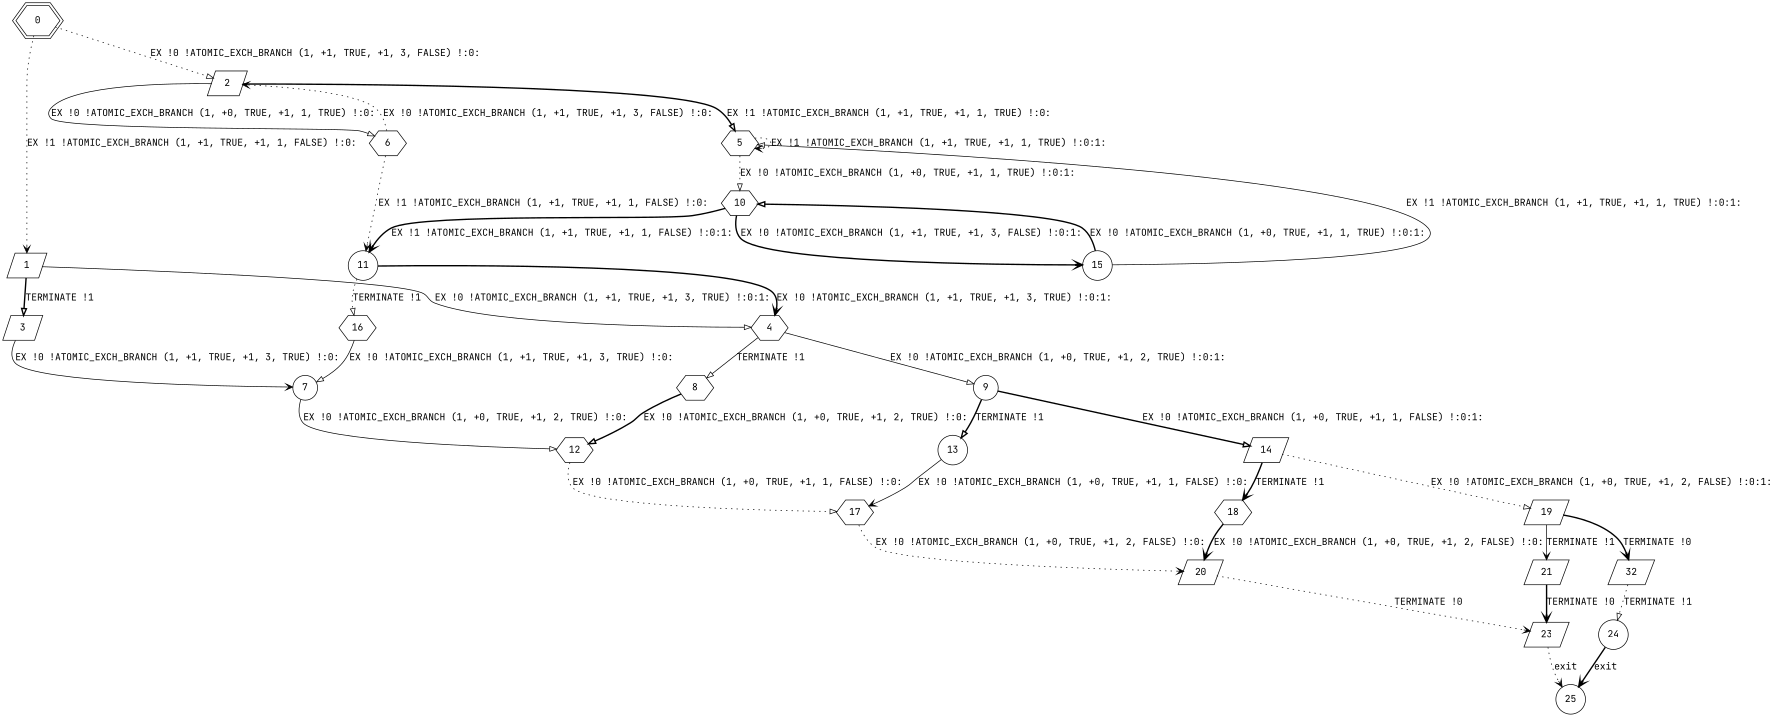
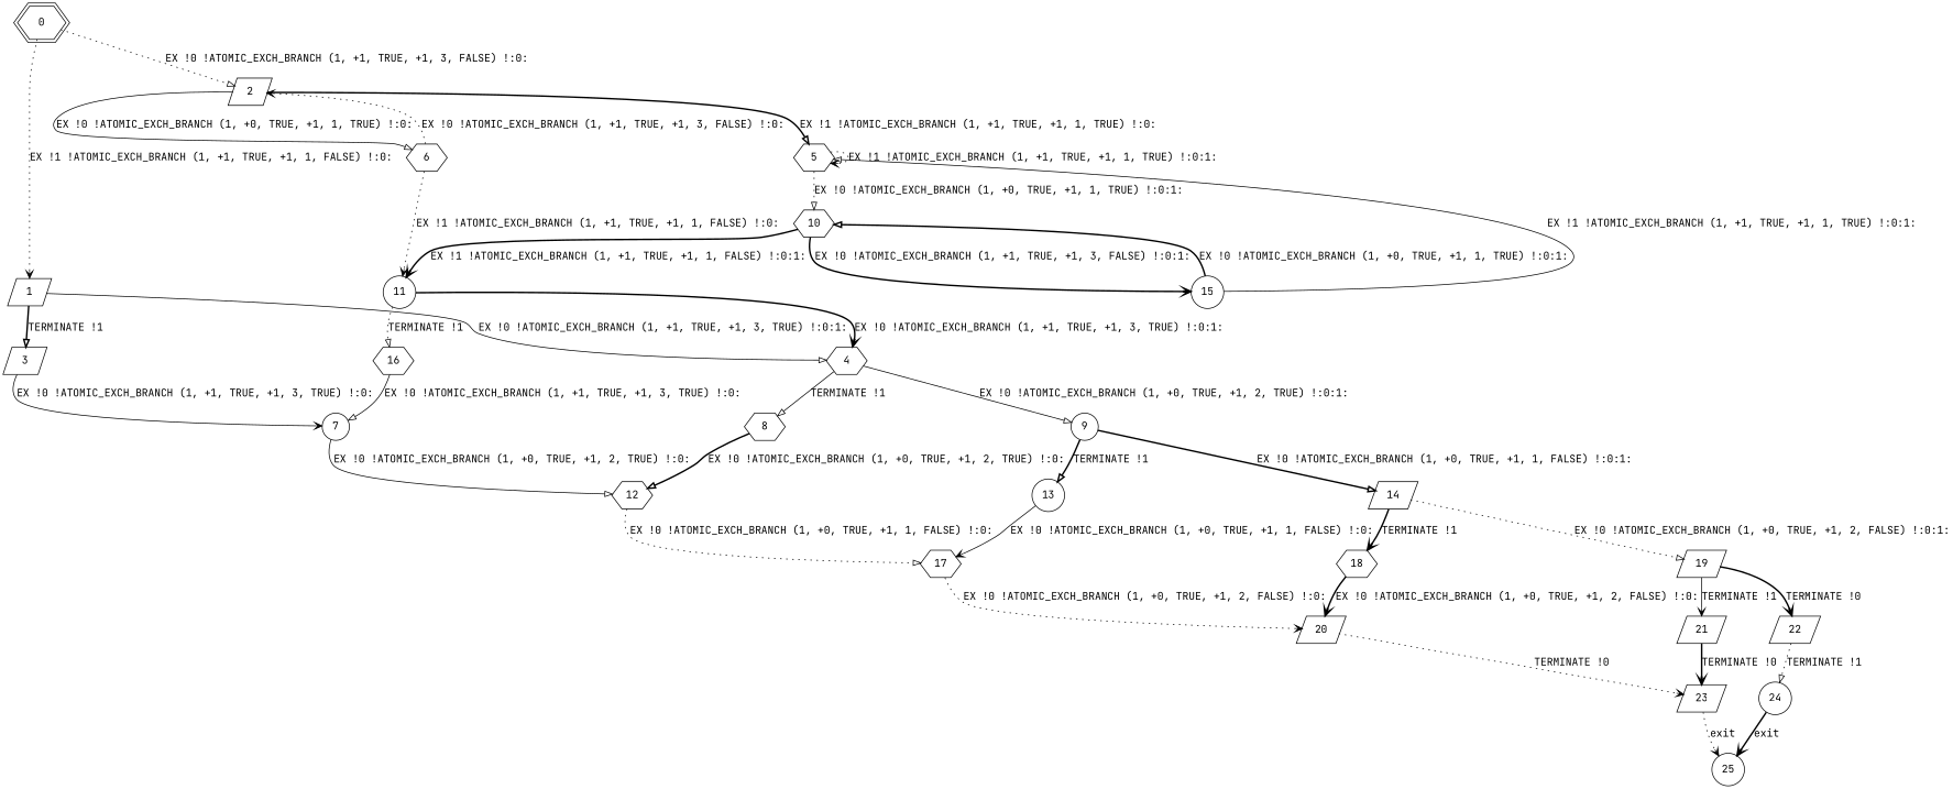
  digraph {
    fontname="JetBrains Mono"
    node [fontname="JetBrains Mono" shape=hexagon]
    edge [arrowhead=onormal fontname="JetBrains Mono" style=bold]
    0 [peripheries=2]
    1 [shape=parallelogram]
    2 [shape=parallelogram]
    3 [shape=parallelogram]
    4
    5
    6
    7 [shape=circle]
    8
    9 [shape=circle]
    10
    11 [shape=circle]
    12
    13 [shape=circle]
    14 [shape=parallelogram]
    15 [shape=circle]
    16
    17
    18
    19 [shape=parallelogram]
    20 [shape=parallelogram]
    21 [shape=parallelogram]
-   22 [shape=parallelogram label=32]
+   22 [shape=parallelogram]
    23 [shape=parallelogram]
    24 [shape=circle]
    25 [shape=circle]
    0 -> 1 [arrowhead=vee label="EX !1 !ATOMIC_EXCH_BRANCH (1, +1, TRUE, +1, 1, FALSE) !:0:" style=dotted]
    0 -> 2 [label="EX !0 !ATOMIC_EXCH_BRANCH (1, +1, TRUE, +1, 3, FALSE) !:0:" style=dotted]
    1 -> 3 [label="TERMINATE !1"]
    1 -> 4 [label="EX !0 !ATOMIC_EXCH_BRANCH (1, +1, TRUE, +1, 3, TRUE) !:0:1:" style=solid]
    2 -> 5 [label="EX !1 !ATOMIC_EXCH_BRANCH (1, +1, TRUE, +1, 1, TRUE) !:0:"]
    2 -> 6 [label="EX !0 !ATOMIC_EXCH_BRANCH (1, +0, TRUE, +1, 1, TRUE) !:0:" style=solid]
    3 -> 7 [arrowhead=vee label="EX !0 !ATOMIC_EXCH_BRANCH (1, +1, TRUE, +1, 3, TRUE) !:0:" style=solid]
    4 -> 8 [label="TERMINATE !1" style=solid]
    4 -> 9 [label="EX !0 !ATOMIC_EXCH_BRANCH (1, +0, TRUE, +1, 2, TRUE) !:0:1:" style=solid]
    5 -> 5 [arrowhead=vee label="EX !1 !ATOMIC_EXCH_BRANCH (1, +1, TRUE, +1, 1, TRUE) !:0:1:" style=dotted]
    5 -> 10 [label="EX !0 !ATOMIC_EXCH_BRANCH (1, +0, TRUE, +1, 1, TRUE) !:0:1:" style=dotted]
    6 -> 2 [arrowhead=vee label="EX !0 !ATOMIC_EXCH_BRANCH (1, +1, TRUE, +1, 3, FALSE) !:0:" style=dotted]
    6 -> 11 [arrowhead=vee label="EX !1 !ATOMIC_EXCH_BRANCH (1, +1, TRUE, +1, 1, FALSE) !:0:" style=dotted]
    7 -> 12 [label="EX !0 !ATOMIC_EXCH_BRANCH (1, +0, TRUE, +1, 2, TRUE) !:0:" style=solid]
    8 -> 12 [label="EX !0 !ATOMIC_EXCH_BRANCH (1, +0, TRUE, +1, 2, TRUE) !:0:"]
    9 -> 13 [label="TERMINATE !1"]
    9 -> 14 [label="EX !0 !ATOMIC_EXCH_BRANCH (1, +0, TRUE, +1, 1, FALSE) !:0:1:"]
    10 -> 11 [arrowhead=vee label="EX !1 !ATOMIC_EXCH_BRANCH (1, +1, TRUE, +1, 1, FALSE) !:0:1:"]
    10 -> 15 [arrowhead=vee label="EX !0 !ATOMIC_EXCH_BRANCH (1, +1, TRUE, +1, 3, FALSE) !:0:1:"]
    11 -> 4 [arrowhead=vee label="EX !0 !ATOMIC_EXCH_BRANCH (1, +1, TRUE, +1, 3, TRUE) !:0:1:"]
    11 -> 16 [label="TERMINATE !1" style=dotted]
    12 -> 17 [label="EX !0 !ATOMIC_EXCH_BRANCH (1, +0, TRUE, +1, 1, FALSE) !:0:" style=dotted]
    13 -> 17 [arrowhead=vee label="EX !0 !ATOMIC_EXCH_BRANCH (1, +0, TRUE, +1, 1, FALSE) !:0:" style=solid]
    14 -> 18 [arrowhead=vee label="TERMINATE !1"]
    14 -> 19 [label="EX !0 !ATOMIC_EXCH_BRANCH (1, +0, TRUE, +1, 2, FALSE) !:0:1:" style=dotted]
    15 -> 5 [label="EX !1 !ATOMIC_EXCH_BRANCH (1, +1, TRUE, +1, 1, TRUE) !:0:1:" style=solid]
    15 -> 10 [label="EX !0 !ATOMIC_EXCH_BRANCH (1, +0, TRUE, +1, 1, TRUE) !:0:1:"]
    16 -> 7 [label="EX !0 !ATOMIC_EXCH_BRANCH (1, +1, TRUE, +1, 3, TRUE) !:0:" style=solid]
    17 -> 20 [arrowhead=vee label="EX !0 !ATOMIC_EXCH_BRANCH (1, +0, TRUE, +1, 2, FALSE) !:0:" style=dotted]
    18 -> 20 [arrowhead=vee label="EX !0 !ATOMIC_EXCH_BRANCH (1, +0, TRUE, +1, 2, FALSE) !:0:"]
    19 -> 21 [arrowhead=vee label="TERMINATE !1" style=solid]
    19 -> 22 [arrowhead=vee label="TERMINATE !0"]
    20 -> 23 [arrowhead=vee label="TERMINATE !0" style=dotted]
    21 -> 23 [arrowhead=vee label="TERMINATE !0"]
    22 -> 24 [label="TERMINATE !1" style=dotted]
    23 -> 25 [arrowhead=vee label=exit style=dotted]
    24 -> 25 [arrowhead=vee label=exit]
  }
